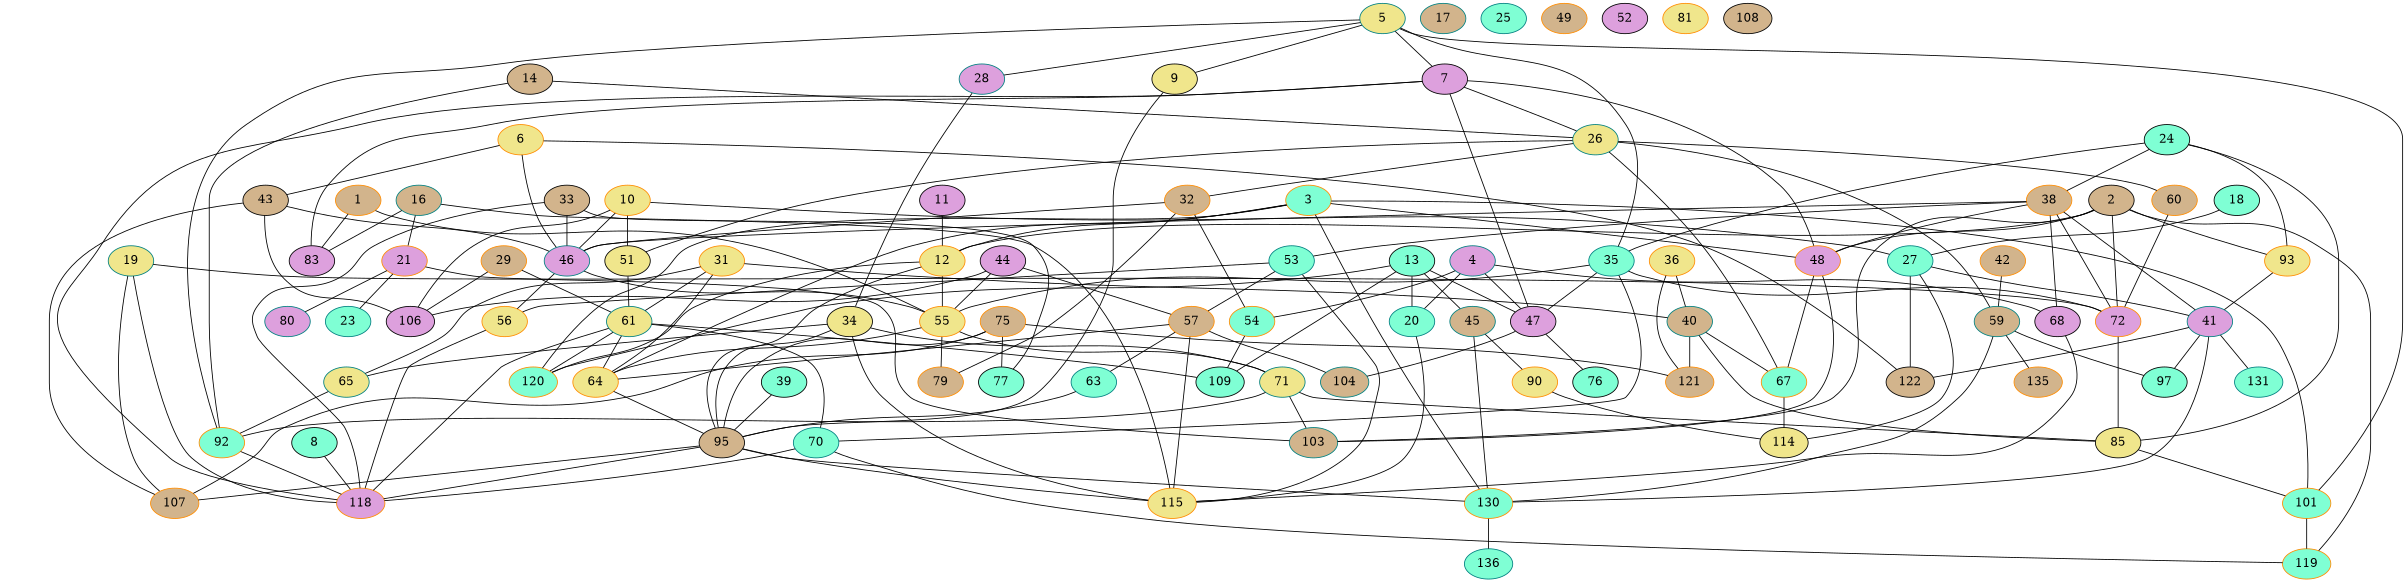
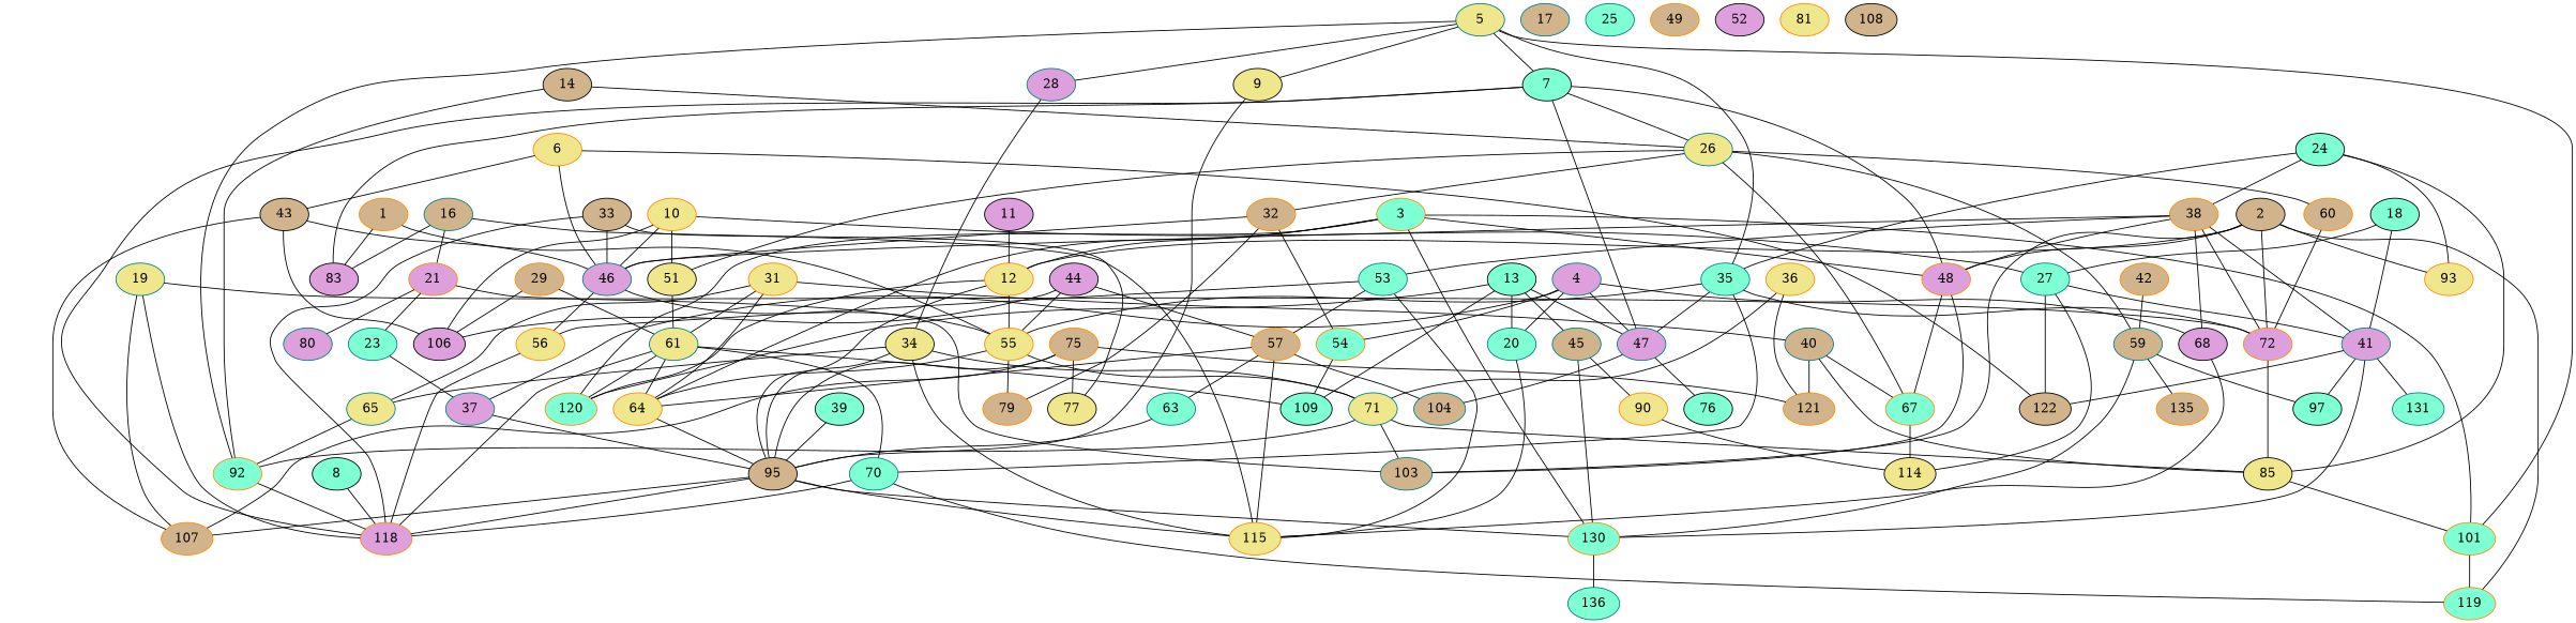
  graph {
    node [color=darkorange fillcolor=aquamarine style=filled]
    55 [fillcolor=khaki super="+128"]
    64 [fillcolor=khaki super="+111"]
    79 [fillcolor=tan]
    71 [color=teal fillcolor=khaki super="+102"]
    1 [fillcolor=tan]
    83 [color=black fillcolor=plum]
    2 [color=black fillcolor=tan super="+98"]
    12 [fillcolor=khaki super="+74"]
    48 [fillcolor=plum super="+113"]
    72 [fillcolor=plum super="+133"]
    93 [fillcolor=khaki]
    103 [color=teal fillcolor=tan super="+124"]
    119
    120
    95 [color=black fillcolor=tan super="+112"]
    67
    85 [color=black fillcolor=khaki super="+88"]
    3 [super="+22"]
    101 [super="+129"]
    130
    136 [color=teal]
    4 [color=teal fillcolor=plum super="+137"]
    20 [color=teal super="+123"]
-   47 [color=black fillcolor=plum super="+94"]
+   37 [color=teal fillcolor=plum super="+69"]
+   47 [color=teal fillcolor=plum super="+94"]
    54 [super="+100"]
    68 [color=black fillcolor=plum]
    115 [fillcolor=khaki super="+126"]
    76 [color=black]
    104 [color=teal fillcolor=tan]
    109 [color=black]
    5 [color=teal fillcolor=khaki super="+125"]
-   7 [color=black fillcolor=plum super="+15"]
+   7 [color=black super="+15"]
    9 [color=black fillcolor=khaki]
    28 [color=teal fillcolor=plum]
    35 [color=teal]
    92
    26 [color=teal fillcolor=khaki super="+50"]
    118 [fillcolor=plum super="+132"]
    34 [color=black fillcolor=khaki super="+73"]
    70 [color=teal super="+96"]
    43 [color=black fillcolor=tan super="+84"]
    46 [color=teal fillcolor=plum super="+134"]
    106 [color=black fillcolor=plum]
    107 [fillcolor=tan super="+117"]
    6 [fillcolor=khaki]
    122 [color=black fillcolor=tan]
    56 [fillcolor=khaki]
    51 [color=black fillcolor=khaki super="+66"]
    32 [fillcolor=tan]
    59 [color=teal fillcolor=tan super="+116"]
    60 [fillcolor=tan super="+89"]
    8 [color=black]
    10 [fillcolor=khaki super="+91"]
    27 [color=teal super="+30"]
    41 [color=teal fillcolor=plum super="+105"]
    114 [color=black fillcolor=khaki]
    61 [color=teal fillcolor=khaki super="+127"]
    11 [color=black fillcolor=plum]
    13 [color=black super="+99"]
    45 [color=teal fillcolor=tan super="+82"]
    90 [fillcolor=khaki]
    14 [color=black fillcolor=tan]
    21 [fillcolor=plum super="+78"]
    23 [color=teal]
    80 [color=teal fillcolor=plum]
    16 [color=teal fillcolor=tan]
    17 [color=teal fillcolor=tan]
    18 [color=black]
    97 [color=black]
    131 [color=teal]
    19 [color=teal fillcolor=khaki]
    24 [color=black]
    38 [fillcolor=tan super="+87"]
    53 [color=teal]
    25 [color=teal]
    135 [fillcolor=tan]
    65 [color=teal fillcolor=khaki]
    29 [fillcolor=tan super="+86"]
    31 [fillcolor=khaki]
    40 [color=teal fillcolor=tan]
    121 [fillcolor=tan]
    33 [color=black fillcolor=tan]
-   77 [color=black]
+   77 [color=black fillcolor=khaki]
    36 [fillcolor=khaki]
    57 [fillcolor=tan super="+62"]
    39 [color=black]
    42 [fillcolor=tan]
    44 [color=black fillcolor=plum]
    63 [color=teal]
    49 [fillcolor=tan super="+58"]
    52 [color=black fillcolor=plum]
    75 [fillcolor=tan super="+110"]
    81 [fillcolor=khaki]
    108 [color=black fillcolor=tan]
    55 -- 64
    55 -- 79
    55 -- 71
    64 -- 95
    71 -- 103
    71 -- 85
    71 -- 92
    1 -- 55
    1 -- 83
    2 -- 12
    2 -- 48
    2 -- 72
    2 -- 93
    2 -- 103
    2 -- 119
    12 -- 55 [weight=2]
    12 -- 120
    12 -- 95
    48 -- 103
    48 -- 67
    72 -- 85
    95 -- 130
    95 -- 115
    95 -- 118
    95 -- 107
    67 -- 114
    85 -- 101
    3 -- 64
    3 -- 12
    3 -- 48
    3 -- 120
    3 -- 101
    3 -- 130
    101 -- 119
    130 -- 136
    4 -- 20
+   4 -- 37
    4 -- 47
    4 -- 54
    4 -- 68
    20 -- 115
+   37 -- 95
    47 -- 76
    47 -- 104
    54 -- 109
    68 -- 115
    5 -- 101
    5 -- 7
    5 -- 9
    5 -- 28
    5 -- 35
    5 -- 92
    7 -- 83
    7 -- 48
    7 -- 47
    7 -- 26
    7 -- 118
    9 -- 95
    28 -- 34
    35 -- 55
    35 -- 72
    35 -- 47
    35 -- 70
    92 -- 118
    26 -- 67
    26 -- 51
    26 -- 32
    26 -- 59
    26 -- 60
    34 -- 71
    34 -- 95
    34 -- 115
    34 -- 65
    70 -- 119
    70 -- 118
    43 -- 46
    43 -- 106
    43 -- 107
    46 -- 55
    46 -- 56
    6 -- 43
    6 -- 46
    6 -- 122
    56 -- 118
    51 -- 61
    32 -- 79
    32 -- 54
    32 -- 46
    59 -- 130
    59 -- 97
    59 -- 135
    60 -- 72
    8 -- 118
    10 -- 46
    10 -- 106
    10 -- 51
    10 -- 27
    27 -- 122
    27 -- 41
    27 -- 114
    41 -- 130
    41 -- 122
    41 -- 97
    41 -- 131
    61 -- 64
    61 -- 120
    61 -- 109
    61 -- 118
    61 -- 70
    11 -- 12
    13 -- 120
    13 -- 20
    13 -- 47
    13 -- 109
    13 -- 45
    45 -- 130
    45 -- 90
    90 -- 114
    14 -- 92
    14 -- 26
    21 -- 103
    21 -- 23
    21 -- 80 [weight=2]
+   23 -- 37
    16 -- 83
    16 -- 115
    16 -- 21
    18 -- 27
-   93 -- 41
+   18 -- 41
    19 -- 72
    19 -- 118
    19 -- 107
    24 -- 93
    24 -- 85
    24 -- 35
    24 -- 38
    38 -- 48
    38 -- 72
    38 -- 68
    38 -- 46
    38 -- 41
    38 -- 53
    53 -- 115
    53 -- 56
    53 -- 57
    65 -- 92
    29 -- 106
    29 -- 61
    31 -- 64
    31 -- 61
    31 -- 65
    31 -- 40
    40 -- 67
    40 -- 85
    40 -- 121
    33 -- 118
    33 -- 46
    33 -- 77
-   36 -- 40
+   36 -- 71
    36 -- 121
    57 -- 64
    57 -- 115 [weight=2]
    57 -- 104
    57 -- 63
    39 -- 95
    42 -- 59
    44 -- 55
    44 -- 106
    44 -- 57
    63 -- 95
    75 -- 95
    75 -- 107
    75 -- 121
    75 -- 77
  }
